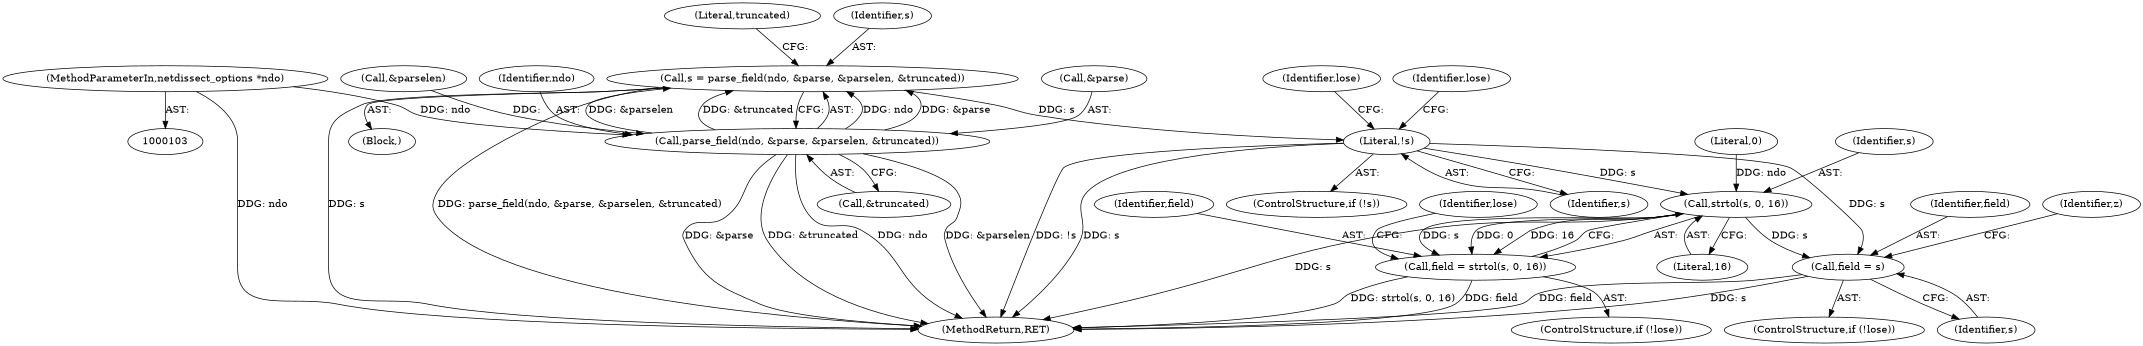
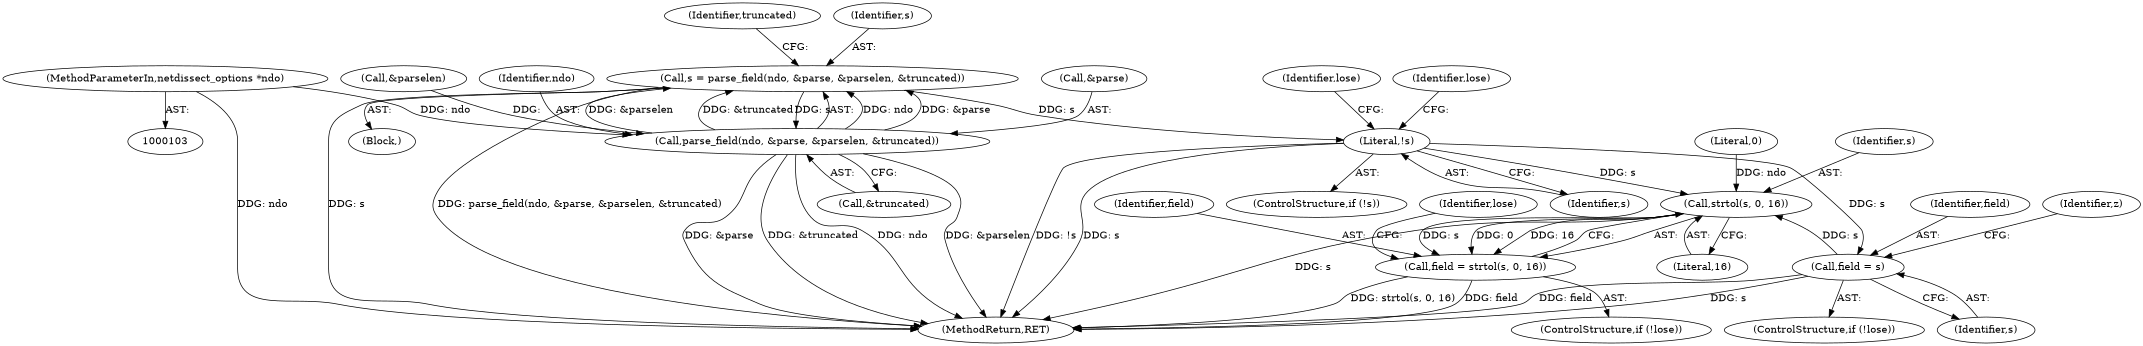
  digraph {
    n1 [label="(Literal,!s)"]
    n2 [label="(Call,strtol(s, 0, 16))"]
    n3 [label="(Call,field = s)"]
    n4 [label="(MethodReturn,RET)"]
    n5 [label="(ControlStructure,if (!s))"]
    n6 [label="(Identifier,s)"]
    n7 [label="(Call,field = strtol(s, 0, 16))"]
    n8 [label="(Literal,16)"]
    n9 [label="(ControlStructure,if (!lose))"]
    n10 [label="(Identifier,s)"]
    n11 [label="(Call,s = parse_field(ndo, &parse, &parselen, &truncated))"]
    n12 [label="(Call,parse_field(ndo, &parse, &parselen, &truncated))"]
    n13 [label="(Block,)"]
    n14 [label="(Call,&truncated)"]
    n15 [label="(MethodParameterIn,netdissect_options *ndo)"]
    1000103
    n17 [label="(ControlStructure,if (!lose))"]
-   n18 [label="(Literal,truncated)"]
+   n18 [label="(Identifier,truncated)"]
    n19 [label="(Call,&parselen)"]
    n20 [label="(Identifier,s)"]
    n21 [label="(Literal,0)"]
    n22 [label="(Identifier,ndo)"]
    n23 [label="(Identifier,field)"]
    n24 [label="(Identifier,s)"]
    n25 [label="(Call,&parse)"]
    n26 [label="(Identifier,z)"]
    n27 [label="(Identifier,lose)"]
    n28 [label="(Identifier,lose)"]
    n29 [label="(Identifier,lose)"]
    n30 [label="(Identifier,field)"]
    n1 -> n2 [label="DDG: s"]
    n1 -> n3 [label="DDG: s"]
    n1 -> n4 [label="DDG: !s"]
    n1 -> n4 [label="DDG: s"]
    n1 -> n5 [label="AST: "]
    n1 -> n6 [label="CFG: "]
-   n2 -> n3 [label="DDG: s"]
+   n3 -> n2 [label="DDG: s"]
    n2 -> n4 [label="DDG: s"]
    n2 -> n7 [label="AST: "]
    n2 -> n7 [label="DDG: s"]
    n2 -> n7 [label="DDG: 0"]
    n2 -> n7 [label="DDG: 16"]
    n2 -> n8 [label="CFG: "]
    n3 -> n4 [label="DDG: field"]
    n3 -> n4 [label="DDG: s"]
    n3 -> n9 [label="AST: "]
    n3 -> n10 [label="CFG: "]
    n6 -> n1 [label="AST: "]
    n7 -> n2 [label="CFG: "]
    n7 -> n4 [label="DDG: strtol(s, 0, 16)"]
    n7 -> n4 [label="DDG: field"]
    n7 -> n17 [label="AST: "]
    n8 -> n2 [label="AST: "]
    n10 -> n3 [label="AST: "]
    n11 -> n1 [label="DDG: s"]
    n11 -> n4 [label="DDG: s"]
    n11 -> n4 [label="DDG: parse_field(ndo, &parse, &parselen, &truncated)"]
-   n11 -> n12 [label="CFG: "]
+   n11 -> n12 [label="DDG: s"]
    n11 -> n13 [label="AST: "]
    n12 -> n4 [label="DDG: ndo"]
    n12 -> n4 [label="DDG: &parselen"]
    n12 -> n4 [label="DDG: &parse"]
    n12 -> n4 [label="DDG: &truncated"]
    n12 -> n11 [label="AST: "]
    n12 -> n11 [label="DDG: ndo"]
    n12 -> n11 [label="DDG: &parse"]
    n12 -> n11 [label="DDG: &parselen"]
    n12 -> n11 [label="DDG: &truncated"]
    n12 -> n14 [label="CFG: "]
    n14 -> n12 [label="AST: "]
    n15 -> n4 [label="DDG: ndo"]
    n15 -> n12 [label="DDG: ndo"]
    n15 -> 1000103 [label="AST: "]
    n18 -> n11 [label="CFG: "]
    n19 -> n12 [label="DDG: "]
    n20 -> n11 [label="AST: "]
    n21 -> n2 [label="DDG: ndo"]
    n22 -> n12 [label="AST: "]
    n23 -> n7 [label="AST: "]
    n24 -> n2 [label="AST: "]
    n25 -> n12 [label="AST: "]
    n26 -> n3 [label="CFG: "]
    n27 -> n7 [label="CFG: "]
    n28 -> n1 [label="CFG: "]
    n29 -> n1 [label="CFG: "]
    n30 -> n3 [label="AST: "]
  }
